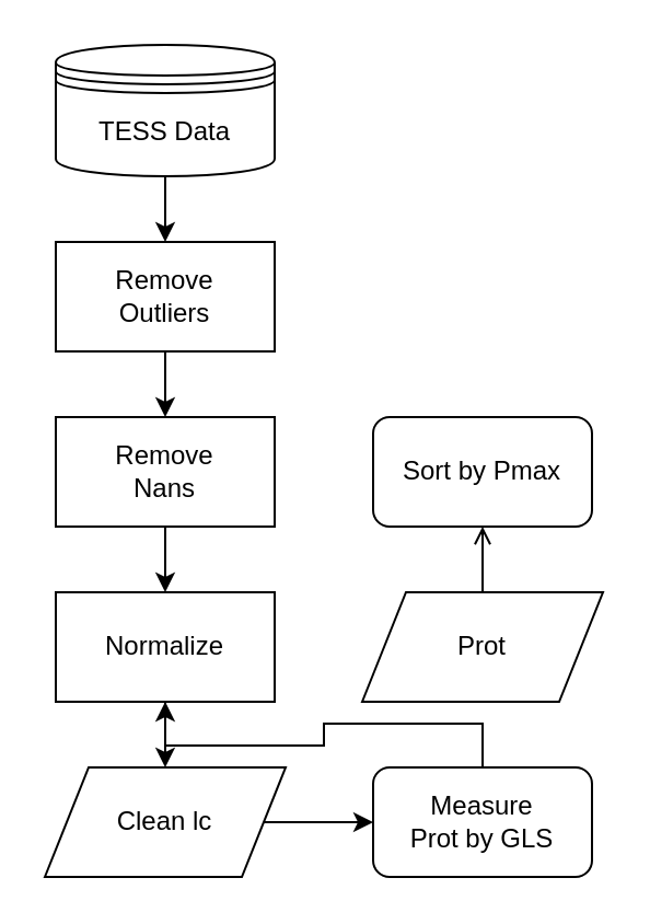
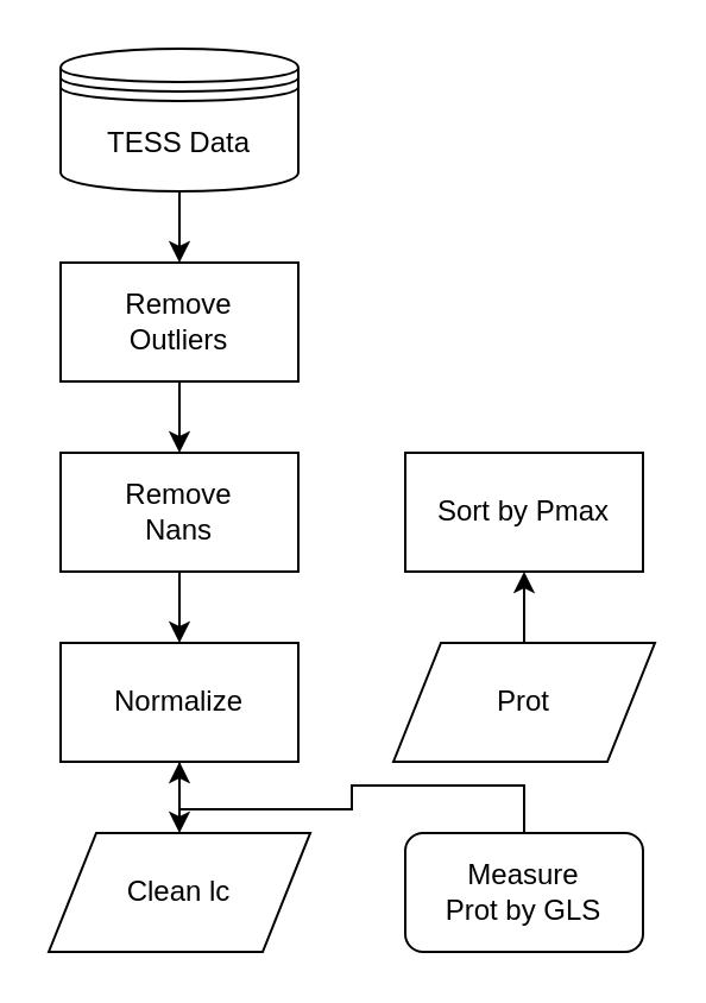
  <mxCell id="0" />
  <mxCell id="1" parent="0" />
  <mxCell id="2" value="" style="endArrow=classic;html=1;rounded=0;exitX=0.5;exitY=1;exitDx=0;exitDy=0;" edge="1" parent="1"><mxGeometry width="50" height="50" relative="1" as="geometry"><mxPoint x="75" y="80" as="sourcePoint" /><mxPoint x="75" y="110" as="targetPoint" /></mxGeometry></mxCell>
  <mxCell id="3" value="Remove&lt;br&gt;Outliers" style="rounded=0;whiteSpace=wrap;html=1;" vertex="1" parent="1"><mxGeometry x="25" y="110" width="100" height="50" as="geometry" /></mxCell>
  <mxCell id="4" value="" style="endArrow=classic;html=1;rounded=0;exitX=0.5;exitY=1;exitDx=0;exitDy=0;" edge="1" parent="1" source="3"><mxGeometry width="50" height="50" relative="1" as="geometry"><mxPoint x="160" y="170" as="sourcePoint" /><mxPoint x="75" y="190" as="targetPoint" /></mxGeometry></mxCell>
  <mxCell id="5" value="Remove&lt;br&gt;Nans" style="rounded=0;whiteSpace=wrap;html=1;" vertex="1" parent="1"><mxGeometry x="25" y="190" width="100" height="50" as="geometry" /></mxCell>
  <mxCell id="6" value="" style="endArrow=classic;html=1;rounded=0;exitX=0.5;exitY=1;exitDx=0;exitDy=0;" edge="1" parent="1"><mxGeometry width="50" height="50" relative="1" as="geometry"><mxPoint x="75" y="240" as="sourcePoint" /><mxPoint x="75" y="270" as="targetPoint" /></mxGeometry></mxCell>
  <mxCell id="7" value="Normalize" style="rounded=0;whiteSpace=wrap;html=1;" vertex="1" parent="1"><mxGeometry x="25" y="270" width="100" height="50" as="geometry" /></mxCell>
  <mxCell id="8" value="Clean lc" style="shape=parallelogram;perimeter=parallelogramPerimeter;whiteSpace=wrap;html=1;fixedSize=1;" vertex="1" parent="1"><mxGeometry x="20" y="350" width="110" height="50" as="geometry" /></mxCell>
  <mxCell id="9" value="" style="endArrow=classic;html=1;rounded=0;exitX=0.5;exitY=1;exitDx=0;exitDy=0;entryX=0.5;entryY=0;entryDx=0;entryDy=0;" edge="1" parent="1" source="7" target="8"><mxGeometry width="50" height="50" relative="1" as="geometry"><mxPoint x="160" y="230" as="sourcePoint" /><mxPoint x="210" y="180" as="targetPoint" /></mxGeometry></mxCell>
  <mxCell id="10" style="edgeStyle=orthogonalEdgeStyle;rounded=0;orthogonalLoop=1;jettySize=auto;html=1;exitX=0.5;exitY=0;exitDx=0;exitDy=0;" edge="1" parent="1" source="11" target="7"><mxGeometry relative="1" as="geometry" /></mxCell>
  <mxCell id="11" value="Measure&lt;br&gt;Prot by GLS" style="whiteSpace=wrap;html=1;rounded=1;" vertex="1" parent="1"><mxGeometry x="170" y="350" width="100" height="50" as="geometry" /></mxCell>
- <mxCell id="12" value="" style="endArrow=classic;html=1;rounded=0;exitX=1;exitY=0.5;exitDx=0;exitDy=0;entryX=0;entryY=0.5;entryDx=0;entryDy=0;" edge="1" parent="1" source="8" target="11"><mxGeometry width="50" height="50" relative="1" as="geometry"><mxPoint x="160" y="240" as="sourcePoint" /><mxPoint x="210" y="190" as="targetPoint" /></mxGeometry></mxCell>
- <mxCell id="13" style="edgeStyle=orthogonalEdgeStyle;rounded=0;orthogonalLoop=1;jettySize=auto;html=1;exitX=0.5;exitY=0;exitDx=0;exitDy=0;entryX=0.5;entryY=1;entryDx=0;entryDy=0;endArrow=open;" edge="1" parent="1" source="14" target="15"><mxGeometry relative="1" as="geometry" /></mxCell>
+ <mxCell id="13" style="edgeStyle=orthogonalEdgeStyle;rounded=0;orthogonalLoop=1;jettySize=auto;html=1;exitX=0.5;exitY=0;exitDx=0;exitDy=0;entryX=0.5;entryY=1;entryDx=0;entryDy=0;" edge="1" parent="1" source="14" target="15"><mxGeometry relative="1" as="geometry" /></mxCell>
  <mxCell id="14" value="Prot" style="shape=parallelogram;perimeter=parallelogramPerimeter;whiteSpace=wrap;html=1;fixedSize=1;" vertex="1" parent="1"><mxGeometry x="165" y="270" width="110" height="50" as="geometry" /></mxCell>
- <mxCell id="15" value="Sort by Pmax" style="whiteSpace=wrap;html=1;rounded=1;" vertex="1" parent="1"><mxGeometry x="170" y="190" width="100" height="50" as="geometry" /></mxCell>
+ <mxCell id="15" value="Sort by Pmax" style="rounded=0;whiteSpace=wrap;html=1;" vertex="1" parent="1"><mxGeometry x="170" y="190" width="100" height="50" as="geometry" /></mxCell>
  <mxCell id="16" value="TESS Data" style="shape=datastore;whiteSpace=wrap;html=1;" vertex="1" parent="1"><mxGeometry x="25" y="20" width="100" height="60" as="geometry" /></mxCell>
